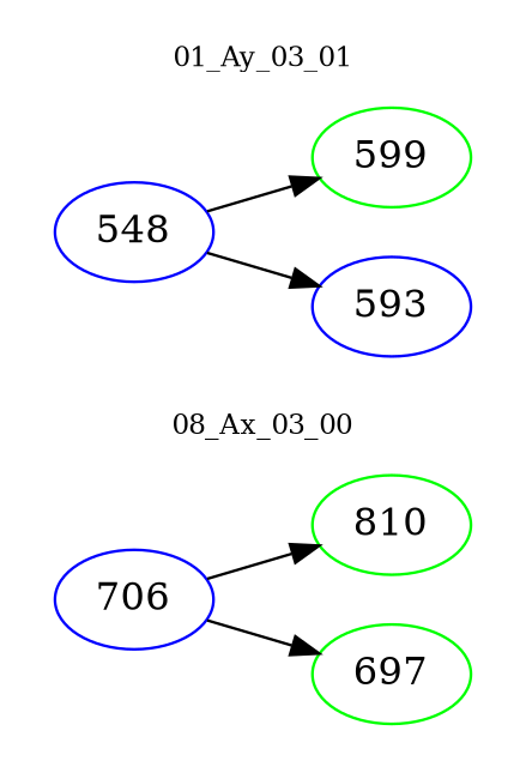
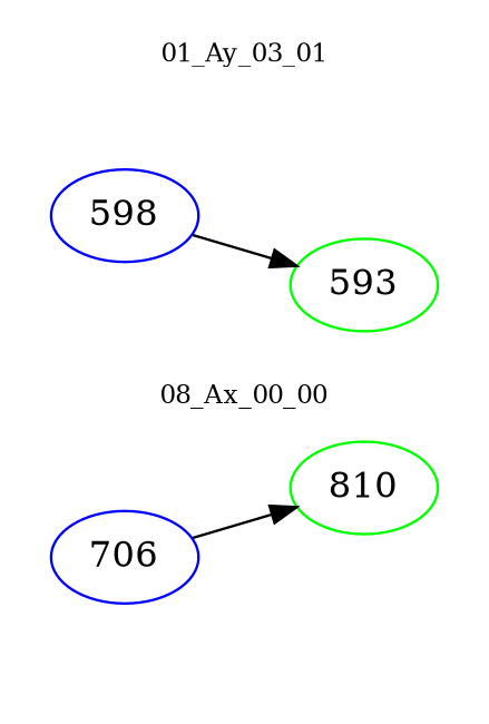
  digraph {
    rankdir=LR
    node [color=green]
    edge [color=black]
    n1 [color=blue label=706]
-   n2 [label=697]
    n3 [label=810]
-   n4 [color=blue label=548]
-   n5 [color=blue label=593]
-   n6 [label=599]
+   n4 [color=blue label=598]
+   n5 [label=593]
    subgraph cluster_1 {
      color=white
      fontsize=10
-     label="08_Ax_03_00"
+     label="08_Ax_00_00"
      n1
-     n2
      n3
    }
    subgraph cluster_2 {
      color=white
      fontsize=10
      label="01_Ay_03_01"
      n4
      n5
-     n6
    }
-   n1 -> n2
    n1 -> n3
    n4 -> n5
-   n4 -> n6
  }
